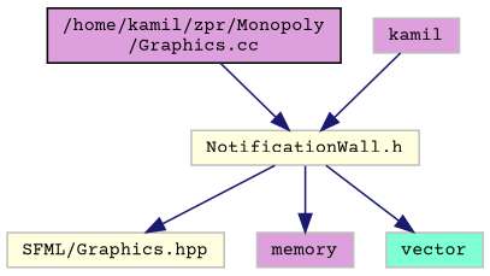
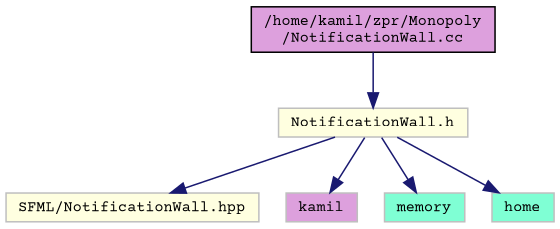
  digraph {
    fontname="Courier Prime"
    node [color=grey75 fillcolor=plum fontname="Courier Prime" fontsize=10 shape=record style=filled]
    edge [color=midnightblue fontname="Courier Prime" fontsize=10 labelfontname=Helvetica labelfontsize=10 style=solid]
-   n1 [color=black fontcolor=black height=0.2 label="/home/kamil/zpr/Monopoly\l/Graphics.cc" width=0.4]
+   n1 [color=black fontcolor=black height=0.2 label="/home/kamil/zpr/Monopoly\l/NotificationWall.cc" width=0.4]
    n2 [fillcolor=lightyellow height=0.2 label="NotificationWall.h" width=0.4]
-   n3 [fillcolor=lightyellow height=0.2 label="SFML/Graphics.hpp" width=0.4]
+   n3 [fillcolor=lightyellow height=0.2 label="SFML/NotificationWall.hpp" width=0.4]
    n4 [height=0.2 label=kamil width=0.4]
-   n5 [height=0.2 label=memory width=0.4]
-   n6 [fillcolor=aquamarine height=0.2 label=vector width=0.4]
+   n5 [fillcolor=aquamarine height=0.2 label=memory width=0.4]
+   n6 [fillcolor=aquamarine height=0.2 label=home width=0.4]
    n1 -> n2
    n2 -> n3
-   n4 -> n2
+   n2 -> n4
    n2 -> n5
    n2 -> n6
  }
